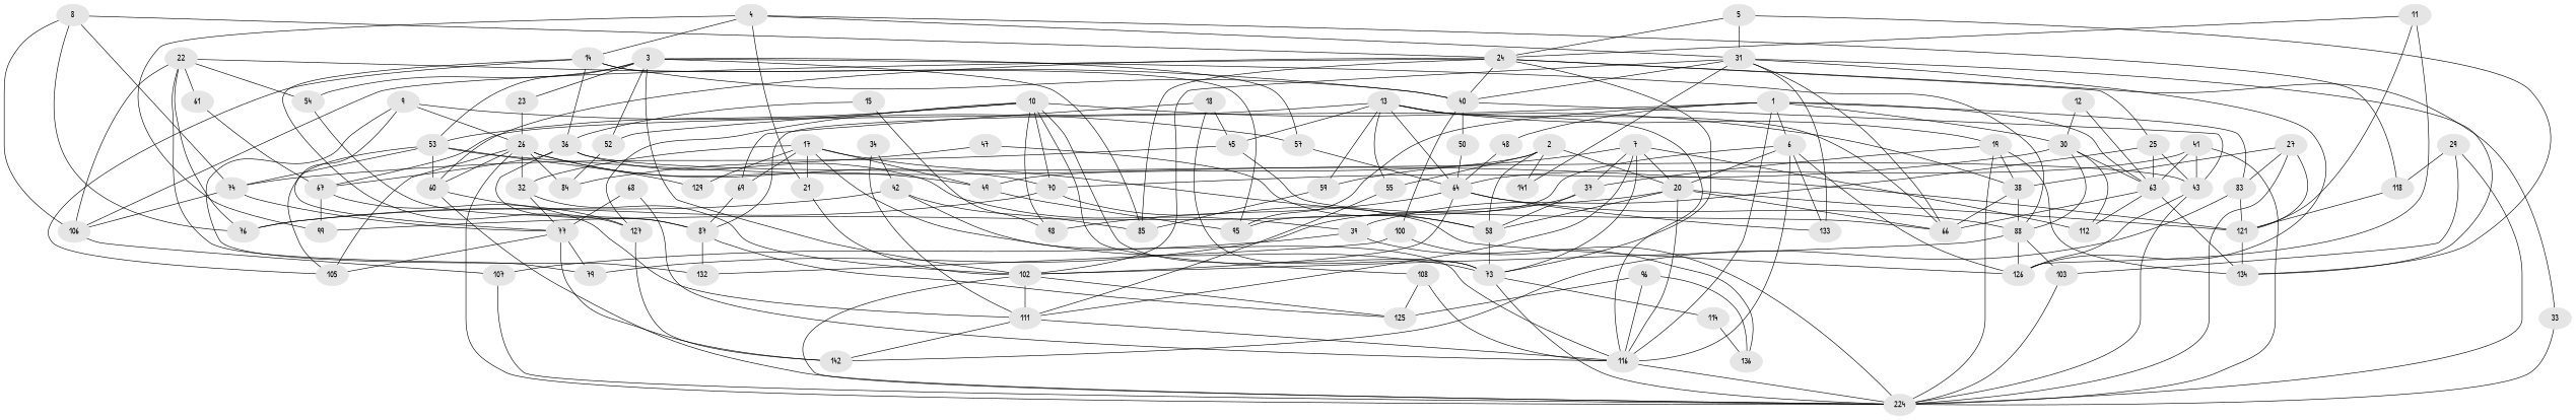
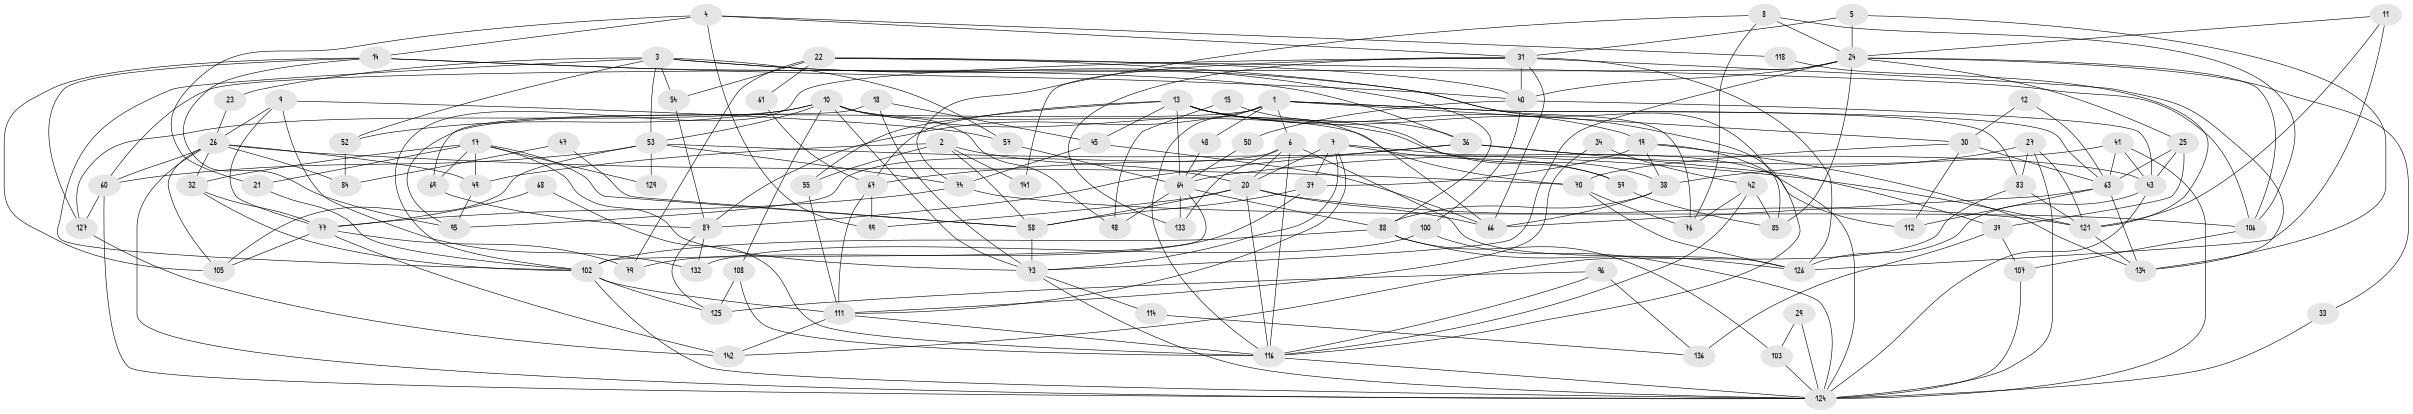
  graph {
    fontname="Patrick Hand"
    node [color=gray90 fontname="Patrick Hand" style=filled]
    edge [fontname="Patrick Hand"]
    1 [super="+65"]
    6
    30 [super="+51"]
    48
    63 [super="+119"]
    83
    87 [super="+94"]
    95 [super="+123"]
    116 [super="+139"]
    20 [super="+82"]
    126
    133
    88
    112
    70 [super="+93"]
    64 [super="+113"]
    134
    66 [super="+90"]
    121 [super="+122"]
    142
    132
    125
-   124 [super="+144" label=224]
+   124 [super="+144"]
    58 [super="+89"]
    99
    2
    49 [super="+131"]
    55
    141
    111 [super="+115"]
    73 [super="+143"]
    3 [super="+78"]
    23
    52
    53 [super="+135"]
    54
    57
    85 [super="+120"]
    102 [super="+104"]
    26 [super="+128"]
    84
    74 [super="+130"]
    105
    129
    60 [super="+137"]
    103
    4 [super="+16"]
    14 [super="+75"]
    21 [super="+62"]
    31 [super="+44"]
    118
    127
    36 [super="+101"]
    40 [super="+72"]
    24 [super="+80"]
    106 [super="+109"]
    25 [super="+91"]
    33
    5
    7
    37 [super="+71"]
    59
    79
    114
    8
    76 [super="+92"]
    77 [super="+81"]
    107 [super="+110"]
    9 [super="+46"]
    32
    10 [super="+28"]
    38 [super="+97"]
    98
    108 [super="+117"]
    11
    12
    13 [super="+35"]
    19 [super="+138"]
    45
    67
    39
    43
    50
    100
    15
    17 [super="+56"]
    69
    18
    22
    61
    136
    27
    29
    34
    42
    41 [super="+140"]
    47
    68
    96
    1 -- 6
    1 -- 30
    1 -- 48
    1 -- 63
    1 -- 83
    1 -- 87
    1 -- 95
    1 -- 116
    6 -- 95
    6 -- 116
    6 -- 20
    6 -- 126
    6 -- 133
    30 -- 63 [weight=2]
-   30 -- 88
    30 -- 112
    30 -- 70
    48 -- 64
    63 -- 112
    63 -- 134
    63 -- 66
    83 -- 121
    83 -- 142
    87 -- 132
    87 -- 125
    116 -- 124
    20 -- 116
    20 -- 66
    20 -- 121
    20 -- 58
    20 -- 99
    88 -- 126
    88 -- 102
    88 -- 103
    70 -- 126
    70 -- 76
    64 -- 133
    64 -- 88
    64 -- 102
    64 -- 98
    121 -- 134
    58 -- 73 [weight=2]
    2 -- 20
    2 -- 58
    2 -- 49
    2 -- 55
    2 -- 141
    49 -- 95
    55 -- 111
    111 -- 116
    111 -- 142
    73 -- 124
    73 -- 114
    3 -- 88
    3 -- 23
    3 -- 52
    3 -- 53
    3 -- 54
    3 -- 57
    3 -- 85
    3 -- 102
    23 -- 26
    52 -- 84
    53 -- 121
    53 -- 74
    53 -- 105
    53 -- 129
    53 -- 60
    54 -- 87
    57 -- 64
    102 -- 125
    102 -- 124
    102 -- 111
    26 -- 70
    26 -- 124
    26 -- 49
    26 -- 84
    26 -- 105
    26 -- 60
    26 -- 32
    74 -- 106
    74 -- 77
    60 -- 124
    60 -- 127
    103 -- 124
    4 -- 99
    4 -- 14
    4 -- 21
    4 -- 31
    4 -- 118
    14 -- 95
    14 -- 105
    14 -- 127
    14 -- 36
    14 -- 40
    21 -- 102
    31 -- 126
    31 -- 133
    31 -- 134
    31 -- 66
    31 -- 141
    31 -- 102
    31 -- 40
    118 -- 121
    127 -- 142
    36 -- 87
    36 -- 67
    36 -- 39
    36 -- 43
    40 -- 43
    40 -- 50
    40 -- 100
    24 -- 73
    24 -- 85
    24 -- 60
    24 -- 40
    24 -- 106
    24 -- 25
    24 -- 33
    106 -- 107
    25 -- 63
    25 -- 39
    25 -- 43
    33 -- 124
    5 -- 134
    5 -- 31
    5 -- 24
    7 -- 20
    7 -- 112
    7 -- 111
    7 -- 73
    7 -- 37
    7 -- 59
    37 -- 58
    37 -- 79
    59 -- 85
    114 -- 136
    8 -- 74
    8 -- 24
    8 -- 106
    8 -- 76
    77 -- 142
    77 -- 105
    77 -- 79
    107 -- 124
    9 -- 132
    9 -- 57
    9 -- 26
    9 -- 77
    32 -- 102
    32 -- 77
    10 -- 70
    10 -- 73
    10 -- 52
    10 -- 53
    10 -- 127
    10 -- 38
    10 -- 98
    10 -- 108
    38 -- 88 [weight=2]
    38 -- 66
    108 -- 116
    108 -- 125 [weight=2]
    11 -- 126
    11 -- 121
    11 -- 24
    12 -- 30
    12 -- 63
    13 -- 116
    13 -- 64
    13 -- 66
    13 -- 55
    13 -- 59
    13 -- 19
    13 -- 45
    13 -- 67
    19 -- 134
    19 -- 124
    19 -- 37
    19 -- 38
    45 -- 66
    45 -- 74
    67 -- 99
    67 -- 111
    39 -- 107
    39 -- 136
    43 -- 126
    43 -- 124
    50 -- 64
    100 -- 132
    100 -- 124
    15 -- 36
    15 -- 98
    17 -- 58
    17 -- 49
    17 -- 73
    17 -- 129
    17 -- 21
    17 -- 32
    17 -- 69
    69 -- 87
    18 -- 73
    18 -- 45
    18 -- 69
    22 -- 54
    22 -- 40
    22 -- 106
    22 -- 79
    22 -- 76
    22 -- 61
    61 -- 67
    27 -- 83
    27 -- 121
    27 -- 124
    27 -- 38
    29 -- 124
    29 -- 103
-   29 -- 118
    34 -- 111
    34 -- 42
    42 -- 116
    42 -- 85
    42 -- 76
    41 -- 63
    41 -- 64
    41 -- 124
    41 -- 43
    47 -- 58
    47 -- 84
    68 -- 116
    68 -- 77
    96 -- 116
    96 -- 125
    96 -- 136
  }
